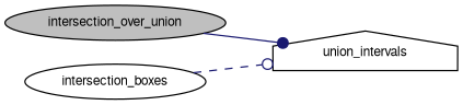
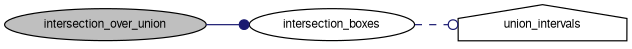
  digraph {
    rankdir=LR
    node [color=black fillcolor=white fontname=FreeSans fontsize=10 shape=ellipse style=filled]
    edge [color=midnightblue fontname=FreeSans fontsize=10 labelfontname=FreeSans labelfontsize=10]
    n1 [fillcolor=grey75 fontcolor=black height=0.2 label=intersection_over_union width=0.4]
    n2 [height=0.2 label=intersection_boxes width=0.4]
    n3 [height=0.2 label=union_intervals shape=house width=0.4]
-   n1 -> n3 [arrowhead=dot style=solid]
+   n1 -> n2 [arrowhead=dot style=solid]
    n2 -> n3 [arrowhead=odot style=dashed]
  }
